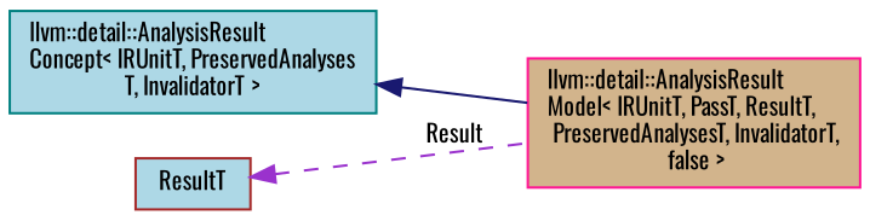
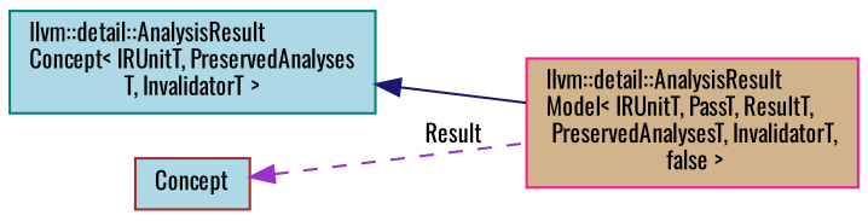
  digraph {
    rankdir=LR
    fontname=Oswald
    node [fillcolor=lightblue fontname=Oswald fontsize=10 shape=record style=filled]
    edge [dir=back fontname=Oswald fontsize=10 labelfontname=Helvetica labelfontsize=10]
    n1 [color=deeppink fillcolor=tan fontcolor=black height=0.2 label="llvm::detail::AnalysisResult\lModel\< IRUnitT, PassT, ResultT,\l PreservedAnalysesT, InvalidatorT,\l false \>" width=0.4]
    n2 [color=teal height=0.2 label="llvm::detail::AnalysisResult\lConcept\< IRUnitT, PreservedAnalyses\lT, InvalidatorT \>" width=0.4]
-   n3 [color=brown height=0.2 label=ResultT width=0.4]
+   n3 [color=brown height=0.2 label=Concept width=0.4]
    n2 -> n1 [color=midnightblue style=solid]
    n3 -> n1 [color=darkorchid3 label=" Result" style=dashed]
  }
